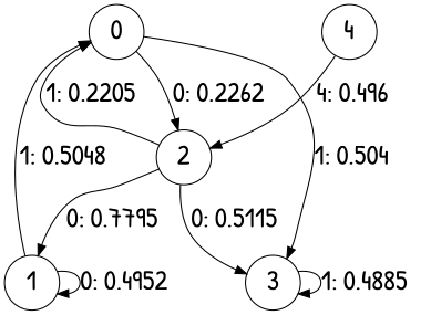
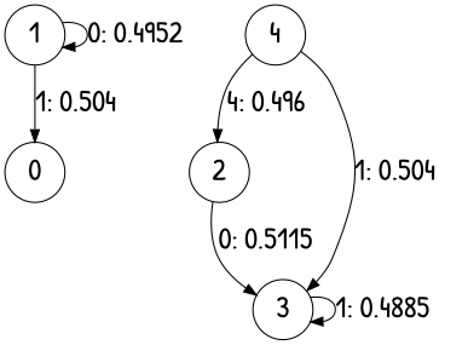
  digraph {
    fontname="Patrick Hand"
    node [fontname="Patrick Hand" fontsize=24 shape=circle]
    edge [fontname="Patrick Hand" fontsize=24]
    0
    2
    1
    3
    4
-   0 -> 2 [label="0: 0.2262   "]
-   2 -> 0 [label="1: 0.2205   "]
-   2 -> 1 [label="0: 0.7795   "]
    2 -> 3 [label="0: 0.5115   "]
-   1 -> 0 [label="1: 0.5048   "]
+   1 -> 0 [label="1: 0.504    "]
    1 -> 1 [label="0: 0.4952   "]
    3 -> 3 [label="1: 0.4885   "]
    4 -> 2 [label="4: 0.496    "]
-   0 -> 3 [label="1: 0.504    "]
+   4 -> 3 [label="1: 0.504    "]
  }
